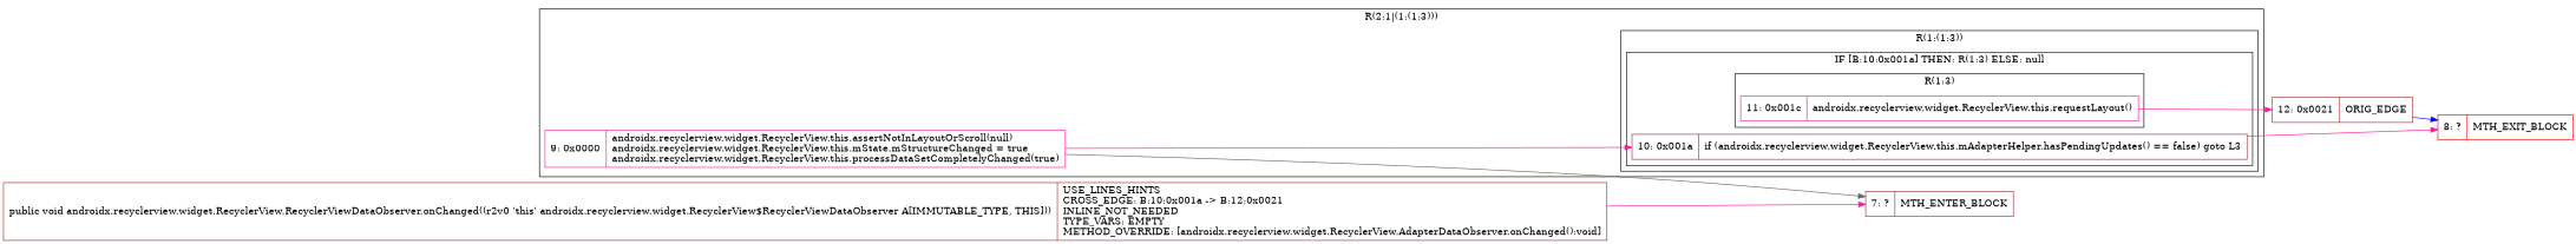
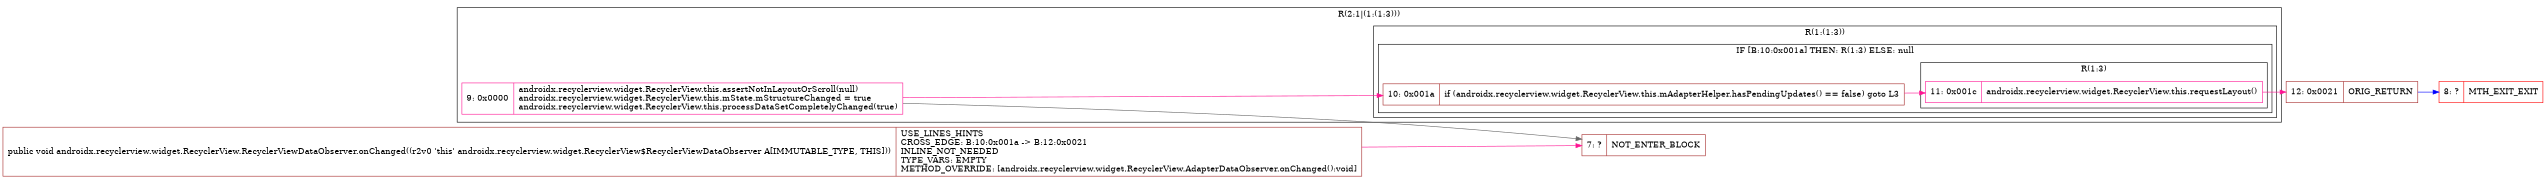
  digraph {
    rankdir=LR
    node [color=brown shape=record]
    edge [color=deeppink]
    n1 [color=deeppink label="{11\:\ 0x001c|androidx.recyclerview.widget.RecyclerView.this.requestLayout()\l}"]
    n2 [label="{10\:\ 0x001a|if (androidx.recyclerview.widget.RecyclerView.this.mAdapterHelper.hasPendingUpdates() == false) goto L3\l}"]
    n3 [color=deeppink label="{9\:\ 0x0000|androidx.recyclerview.widget.RecyclerView.this.assertNotInLayoutOrScroll(null)\landroidx.recyclerview.widget.RecyclerView.this.mState.mStructureChanged = true\landroidx.recyclerview.widget.RecyclerView.this.processDataSetCompletelyChanged(true)\l}"]
-   n4 [label="{12\:\ 0x0021|ORIG_EDGE\l}"]
-   n5 [label="{7\:\ ?|MTH_ENTER_BLOCK\l}"]
-   n6 [color=red label="{8\:\ ?|MTH_EXIT_BLOCK\l}"]
+   n4 [label="{12\:\ 0x0021|ORIG_RETURN\l}"]
+   n5 [label="{7\:\ ?|NOT_ENTER_BLOCK\l}"]
+   n6 [color=red label="{8\:\ ?|MTH_EXIT_EXIT\l}"]
    n7 [label="{public void androidx.recyclerview.widget.RecyclerView.RecyclerViewDataObserver.onChanged((r2v0 'this' androidx.recyclerview.widget.RecyclerView$RecyclerViewDataObserver A[IMMUTABLE_TYPE, THIS]))  | USE_LINES_HINTS\lCROSS_EDGE: B:10:0x001a \-\> B:12:0x0021\lINLINE_NOT_NEEDED\lTYPE_VARS: EMPTY\lMETHOD_OVERRIDE: [androidx.recyclerview.widget.RecyclerView.AdapterDataObserver.onChanged():void]\l}"]
    subgraph cluster_1 {
      label="R(2:1|(1:(1:3)))"
      n3
      subgraph cluster_2 {
        label="R(1:(1:3))"
        subgraph cluster_3 {
          label="IF [B:10:0x001a] THEN: R(1:3) ELSE: null"
          n2
          subgraph cluster_4 {
            label="R(1:3)"
            n1
          }
        }
      }
    }
    n1 -> n4
-   n2 -> n6
+   n2 -> n1
    n3 -> n2
    n3 -> n5 [color=gray40]
    n4 -> n6 [color=blue]
    n7 -> n5
  }
